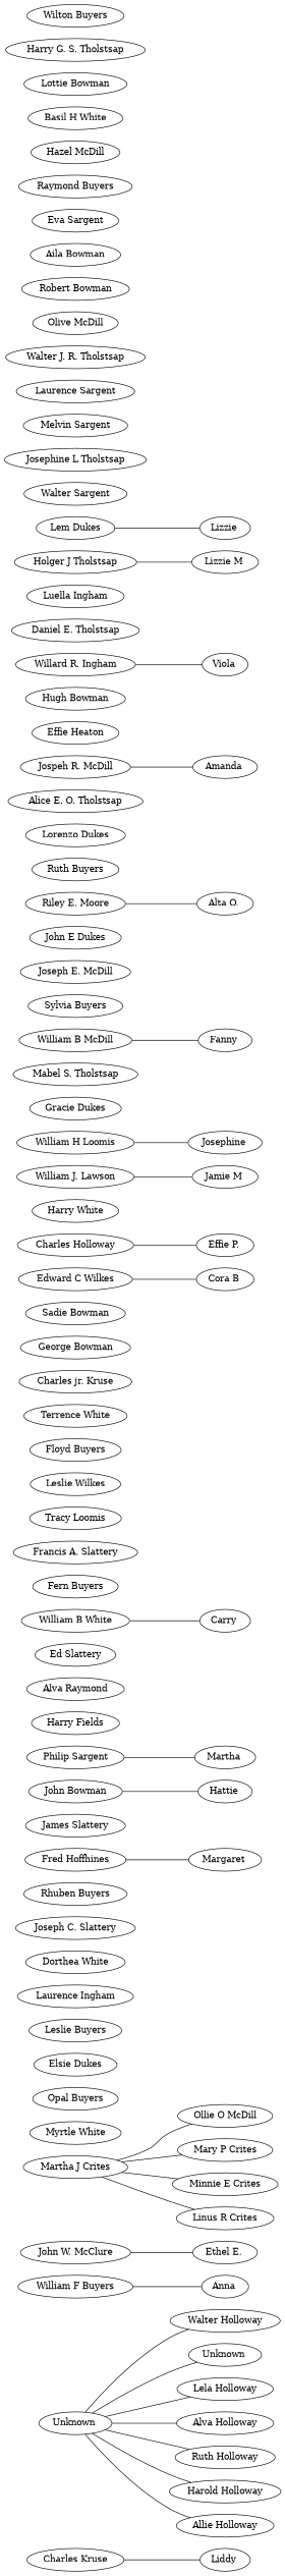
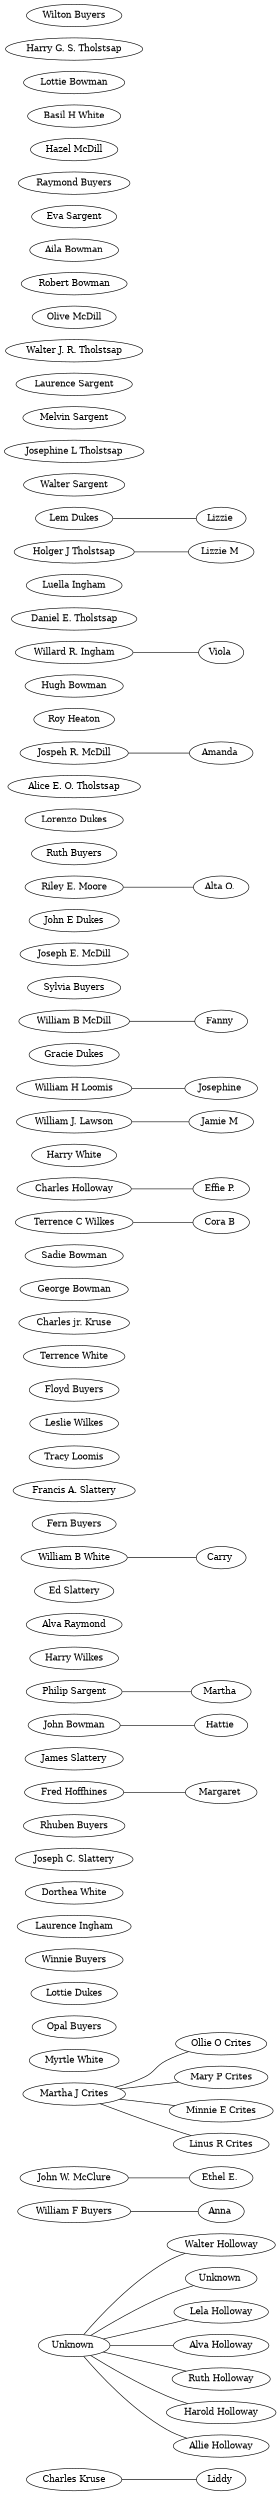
  graph {
    rankdir=LR
    n1 [label="Charles Kruse"]
    n2 [label="Liddy "]
    n3 [label="Walter Holloway"]
    n4 [label="William F Buyers"]
    n5 [label="Anna "]
    n6 [label="John W. McClure"]
    n7 [label="Ethel E. "]
-   n8 [label="Ollie O McDill"]
+   n8 [label="Ollie O Crites"]
    n9 [label="Myrtle White"]
    n10 [label="Opal Buyers"]
-   n11 [label="Elsie Dukes"]
-   n12 [label="Leslie Buyers"]
+   n11 [label="Lottie Dukes"]
+   n12 [label="Winnie Buyers"]
    n13 [label="Laurence Ingham"]
    n14 [label="Dorthea White"]
    n15 [label="Joseph C. Slattery"]
    n16 [label="Rhuben Buyers"]
    n17 [label="Margaret "]
    n18 [label="James Slattery"]
    n19 [label="Hattie "]
    n20 [label="Martha "]
-   n21 [label="Harry Fields"]
+   n21 [label="Harry Wilkes"]
    n22 [label="Alva Raymond"]
    n23 [label="Ed Slattery"]
    n24 [label="William B White"]
    n25 [label="Carry "]
    n26 [label="Fern Buyers"]
    n27 [label="Francis A. Slattery"]
    n28 [label="Tracy Loomis"]
    n29 [label="Leslie Wilkes"]
    n30 [label="Floyd Buyers"]
    n31 [label="Terrence White"]
    n32 [label="Unknown "]
    n33 [label="Charles jr. Kruse"]
    n34 [label="George Bowman"]
    n35 [label="Sadie Bowman"]
    n36 [label="Cora B "]
    n37 [label="Charles Holloway"]
    n38 [label="Effie P. "]
    n39 [label="Harry White"]
    n40 [label="William J. Lawson"]
    n41 [label="Jamie M "]
    n42 [label="Josephine "]
    n43 [label="Gracie Dukes"]
-   n44 [label="Mabel S. Tholstsap"]
    n45 [label="Fanny "]
    n46 [label="Lela Holloway"]
    n47 [label="William H Loomis"]
    n48 [label="Alva Holloway"]
    n49 [label="Sylvia Buyers"]
    n50 [label="Joseph E. McDill"]
    n51 [label="Unknown "]
    n52 [label="Ruth Holloway"]
    n53 [label="Harold Holloway"]
    n54 [label="Allie Holloway"]
    n55 [label="John E Dukes"]
    n56 [label="Alta O. "]
    n57 [label="Ruth Buyers"]
    n58 [label="Lorenzo Dukes"]
    n59 [label="Alice E. O. Tholstsap"]
    n60 [label="Amanda "]
-   n61 [label="Effie Heaton"]
+   n61 [label="Roy Heaton"]
    n62 [label="Hugh Bowman"]
    n63 [label="Viola "]
    n64 [label="Daniel E. Tholstsap"]
    n65 [label="Luella Ingham"]
    n66 [label="Holger J Tholstsap"]
    n67 [label="Lizzie M "]
    n68 [label="Jospeh R. McDill"]
    n69 [label="Lem Dukes"]
    n70 [label="Lizzie "]
    n71 [label="Walter Sargent"]
    n72 [label="Josephine L Tholstsap"]
    n73 [label="Melvin Sargent"]
    n74 [label="Laurence Sargent"]
    n75 [label="Mary P Crites"]
    n76 [label="Walter J. R. Tholstsap"]
    n77 [label="Olive McDill"]
    n78 [label="Robert Bowman"]
    n79 [label="John Bowman"]
    n80 [label="Aila Bowman"]
    n81 [label="Martha J Crites"]
    n82 [label="Minnie E Crites"]
    n83 [label="Linus R Crites"]
    n84 [label="Eva Sargent"]
    n85 [label="Raymond Buyers"]
    n86 [label="Philip Sargent"]
    n87 [label="Fred Hoffhines"]
    n88 [label="Hazel McDill"]
    n89 [label="Basil H White"]
-   n90 [label="Edward C Wilkes"]
+   n90 [label="Terrence C Wilkes"]
    n91 [label="Lottie Bowman"]
    n92 [label="William B McDill"]
    n93 [label="Willard R. Ingham"]
    n94 [label="Harry G. S. Tholstsap"]
    n95 [label="Wilton Buyers"]
    n96 [label="Riley E. Moore"]
    n1 -- n2
    n4 -- n5
    n6 -- n7
    n24 -- n25
    n37 -- n38
    n40 -- n41
    n47 -- n42
    n51 -- n3
    n51 -- n32
    n51 -- n46
    n51 -- n48
    n51 -- n52
    n51 -- n53
    n51 -- n54
    n66 -- n67
    n68 -- n60
    n69 -- n70
    n79 -- n19
    n81 -- n8
    n81 -- n75
    n81 -- n82
    n81 -- n83
    n86 -- n20
    n87 -- n17
    n90 -- n36
    n92 -- n45
    n93 -- n63
    n96 -- n56
  }
